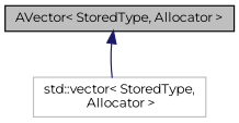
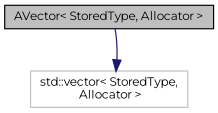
  digraph {
    fontname=Montserrat
    node [fontname=Montserrat fontsize=10 shape=record style=filled]
    n1 [color=black fillcolor=grey75 fontcolor=black height=0.2 label="AVector\< StoredType, Allocator \>" width=0.4]
    n2 [color=grey75 fillcolor=white height=0.2 label="std::vector\< StoredType,\l Allocator \>" width=0.4]
-   n1 -> n2 [color=midnightblue dir=back fontname=Montserrat fontsize=10 labelfontname=Helvetica labelfontsize=10 style=solid]
+   n2 -> n1 [color=midnightblue dir=back fontname=Montserrat fontsize=10 labelfontname=Helvetica labelfontsize=10 style=solid]
  }
